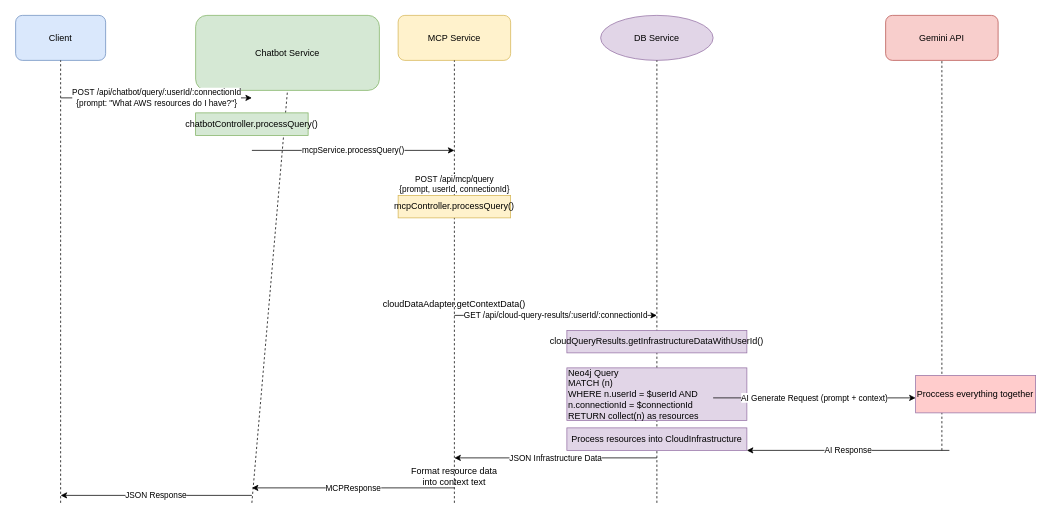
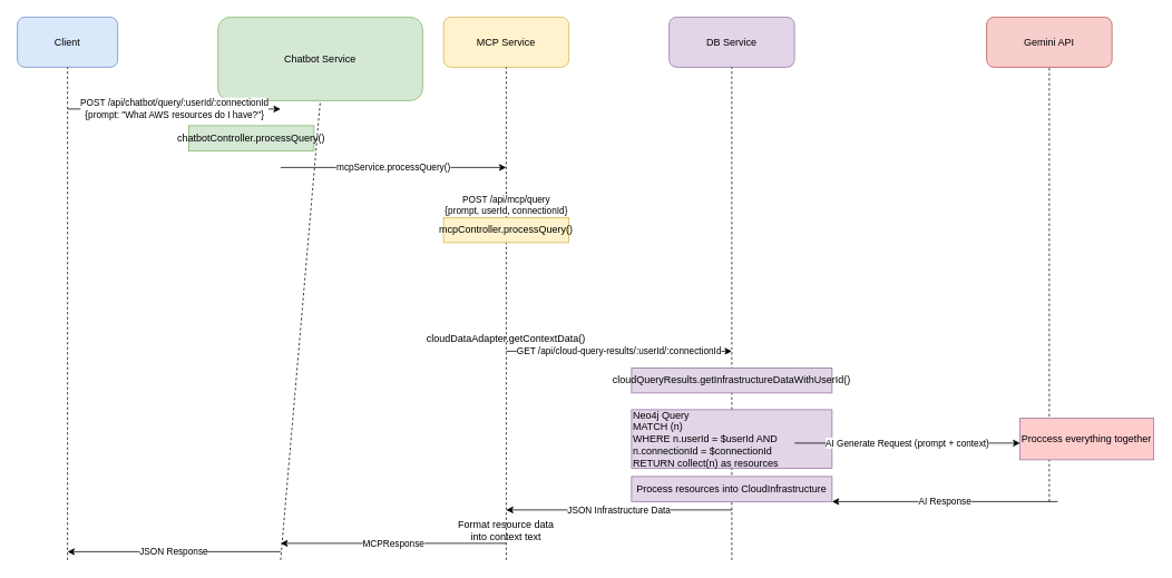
  <mxCell id="0" />
  <mxCell id="1" parent="0" />
  <mxCell id="2" value="Client" style="rounded=1;whiteSpace=wrap;html=1;fillColor=#dae8fc;strokeColor=#6c8ebf;" parent="1" vertex="1"><mxGeometry x="20" y="20" width="120" height="60" as="geometry" /></mxCell>
  <mxCell id="3" value="Chatbot Service" style="rounded=1;whiteSpace=wrap;html=1;fillColor=#d5e8d4;strokeColor=#82b366;" parent="1" vertex="1"><mxGeometry x="260" y="20" width="245" height="100" as="geometry" /></mxCell>
  <mxCell id="4" value="MCP Service" style="rounded=1;whiteSpace=wrap;html=1;fillColor=#fff2cc;strokeColor=#d6b656;" parent="1" vertex="1"><mxGeometry x="530" y="20" width="150" height="60" as="geometry" /></mxCell>
- <mxCell id="5" value="DB Service" style="ellipse;whiteSpace=wrap;html=1;fillColor=#e1d5e7;strokeColor=#9673a6;" parent="1" vertex="1"><mxGeometry x="800" y="20" width="150" height="60" as="geometry" /></mxCell>
+ <mxCell id="5" value="DB Service" style="rounded=1;whiteSpace=wrap;html=1;fillColor=#e1d5e7;strokeColor=#9673a6;" parent="1" vertex="1"><mxGeometry x="800" y="20" width="150" height="60" as="geometry" /></mxCell>
  <mxCell id="6" value="Gemini API" style="rounded=1;whiteSpace=wrap;html=1;fillColor=#f8cecc;strokeColor=#b85450;" parent="1" vertex="1"><mxGeometry x="1180" y="20" width="150" height="60" as="geometry" /></mxCell>
  <mxCell id="7" value="" style="endArrow=none;dashed=1;html=1;rounded=0;entryX=0.5;entryY=1;entryDx=0;entryDy=0;" parent="1" target="2" edge="1"><mxGeometry width="50" height="50" relative="1" as="geometry"><mxPoint x="80" y="670" as="sourcePoint" /><mxPoint x="130" y="120" as="targetPoint" /></mxGeometry></mxCell>
  <mxCell id="8" value="" style="endArrow=none;dashed=1;html=1;rounded=0;entryX=0.5;entryY=1;entryDx=0;entryDy=0;" parent="1" target="3" edge="1"><mxGeometry width="50" height="50" relative="1" as="geometry"><mxPoint x="335" y="670" as="sourcePoint" /><mxPoint x="90" y="90" as="targetPoint" /></mxGeometry></mxCell>
  <mxCell id="9" value="" style="endArrow=none;dashed=1;html=1;rounded=0;entryX=0.5;entryY=1;entryDx=0;entryDy=0;" parent="1" target="4" edge="1"><mxGeometry width="50" height="50" relative="1" as="geometry"><mxPoint x="605" y="670" as="sourcePoint" /><mxPoint x="345" y="90" as="targetPoint" /></mxGeometry></mxCell>
  <mxCell id="10" value="" style="endArrow=none;dashed=1;html=1;rounded=0;entryX=0.5;entryY=1;entryDx=0;entryDy=0;" parent="1" target="5" edge="1"><mxGeometry width="50" height="50" relative="1" as="geometry"><mxPoint x="875" y="670" as="sourcePoint" /><mxPoint x="615" y="90" as="targetPoint" /></mxGeometry></mxCell>
  <mxCell id="11" value="" style="endArrow=none;dashed=1;html=1;rounded=0;entryX=0.5;entryY=1;entryDx=0;entryDy=0;" parent="1" target="6" edge="1"><mxGeometry width="50" height="50" relative="1" as="geometry"><mxPoint x="1255" y="600" as="sourcePoint" /><mxPoint x="1015" y="90" as="targetPoint" /></mxGeometry></mxCell>
  <mxCell id="12" value="POST /api/chatbot/query/:userId/:connectionId&#10;{prompt: &quot;What AWS resources do I have?&quot;}" style="endArrow=classic;html=1;rounded=0;" parent="1" edge="1"><mxGeometry width="50" height="50" relative="1" as="geometry"><mxPoint x="80" y="130" as="sourcePoint" /><mxPoint x="335" y="130" as="targetPoint" /></mxGeometry></mxCell>
- <mxCell id="13" value="chatbotController.processQuery()" style="rounded=0;whiteSpace=wrap;html=1;fillColor=#d5e8d4;strokeColor=#82b366;" parent="1" vertex="1"><mxGeometry x="260" y="150" width="150" height="30" as="geometry" /></mxCell>
+ <mxCell id="13" value="chatbotController.processQuery()" style="rounded=0;whiteSpace=wrap;html=1;fillColor=#d5e8d4;strokeColor=#82b366;" parent="1" vertex="1"><mxGeometry x="225" y="150" width="150" height="30" as="geometry" /></mxCell>
  <mxCell id="14" value="mcpService.processQuery()" style="endArrow=classic;html=1;rounded=0;" parent="1" edge="1"><mxGeometry width="50" height="50" relative="1" as="geometry"><mxPoint x="335" y="200" as="sourcePoint" /><mxPoint x="605" y="200" as="targetPoint" /></mxGeometry></mxCell>
  <mxCell id="15" value="POST /api/mcp/query&#10;{prompt, userId, connectionId}" style="endArrow=classic;html=1;rounded=0;" parent="1" edge="1"><mxGeometry width="50" height="50" relative="1" as="geometry"><mxPoint x="605" y="230" as="sourcePoint" /><mxPoint x="605" y="260" as="targetPoint" /></mxGeometry></mxCell>
  <mxCell id="16" value="mcpController.processQuery()" style="rounded=0;whiteSpace=wrap;html=1;fillColor=#fff2cc;strokeColor=#d6b656;" parent="1" vertex="1"><mxGeometry x="530" y="260" width="150" height="30" as="geometry" /></mxCell>
  <mxCell id="17" value="cloudDataAdapter.getContextData()" style="text;html=1;strokeColor=none;fillColor=none;align=center;verticalAlign=middle;whiteSpace=wrap;rounded=0;" parent="1" vertex="1"><mxGeometry x="505" y="390" width="200" height="30" as="geometry" /></mxCell>
  <mxCell id="18" value="GET /api/cloud-query-results/:userId/:connectionId" style="endArrow=classic;html=1;rounded=0;" parent="1" edge="1"><mxGeometry width="50" height="50" relative="1" as="geometry"><mxPoint x="605" y="420" as="sourcePoint" /><mxPoint x="875" y="420" as="targetPoint" /></mxGeometry></mxCell>
  <mxCell id="19" value="cloudQueryResults.getInfrastructureDataWithUserId()" style="rounded=0;whiteSpace=wrap;html=1;fillColor=#e1d5e7;strokeColor=#9673a6;" parent="1" vertex="1"><mxGeometry x="755" y="440" width="240" height="30" as="geometry" /></mxCell>
  <mxCell id="20" value="Neo4j Query&#10;MATCH (n)&#10;WHERE n.userId = $userId AND&#10;      n.connectionId = $connectionId&#10;RETURN collect(n) as resources" style="rounded=0;whiteSpace=wrap;html=1;fillColor=#e1d5e7;strokeColor=#9673a6;align=left;" parent="1" vertex="1"><mxGeometry x="755" y="490" width="240" height="70" as="geometry" /></mxCell>
  <mxCell id="21" value="Process resources into CloudInfrastructure" style="rounded=0;whiteSpace=wrap;html=1;fillColor=#e1d5e7;strokeColor=#9673a6;" parent="1" vertex="1"><mxGeometry x="755" y="570" width="240" height="30" as="geometry" /></mxCell>
  <mxCell id="22" value="JSON Infrastructure Data" style="endArrow=classic;html=1;rounded=0;" parent="1" edge="1"><mxGeometry width="50" height="50" relative="1" as="geometry"><mxPoint x="875" y="610" as="sourcePoint" /><mxPoint x="605" y="610" as="targetPoint" /></mxGeometry></mxCell>
  <mxCell id="23" value="Format resource data&#10;into context text" style="text;html=1;strokeColor=none;fillColor=none;align=center;verticalAlign=middle;whiteSpace=wrap;rounded=0;" parent="1" vertex="1"><mxGeometry x="505" y="620" width="200" height="30" as="geometry" /></mxCell>
  <mxCell id="24" value="AI Generate Request (prompt + context)" style="endArrow=classic;html=1;rounded=0;" parent="1" edge="1"><mxGeometry width="50" height="50" relative="1" as="geometry"><mxPoint x="950" y="530" as="sourcePoint" /><mxPoint x="1220" y="530" as="targetPoint" /></mxGeometry></mxCell>
  <mxCell id="25" value="AI Response" style="endArrow=classic;html=1;rounded=0;" parent="1" edge="1"><mxGeometry width="50" height="50" relative="1" as="geometry"><mxPoint x="1265" y="600" as="sourcePoint" /><mxPoint x="995" y="600" as="targetPoint" /></mxGeometry></mxCell>
  <mxCell id="26" value="MCPResponse" style="endArrow=classic;html=1;rounded=0;" parent="1" edge="1"><mxGeometry width="50" height="50" relative="1" as="geometry"><mxPoint x="605" y="650" as="sourcePoint" /><mxPoint x="335" y="650" as="targetPoint" /></mxGeometry></mxCell>
  <mxCell id="27" value="JSON Response" style="endArrow=classic;html=1;rounded=0;" parent="1" edge="1"><mxGeometry width="50" height="50" relative="1" as="geometry"><mxPoint x="335" y="660" as="sourcePoint" /><mxPoint x="80" y="660" as="targetPoint" /></mxGeometry></mxCell>
  <mxCell id="28" value="Proccess everything together" style="rounded=0;whiteSpace=wrap;html=1;fillColor=#FFCCCC;strokeColor=#9673a6;align=left;" vertex="1" parent="1"><mxGeometry x="1220" y="500" width="160" height="50" as="geometry" /></mxCell>
